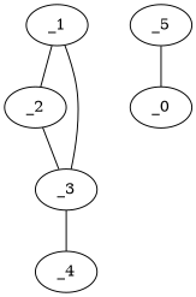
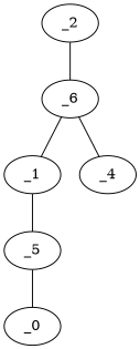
  graph {
    node [charge=0 chem=1 symbol="C  " x=3.7321 y=-0.25]
    edge [valence=1]
    _1 [x=2]
    _2 [x=2.866 y=0.25]
-   _3
+   _3 [label=_6]
    _4 [chem=5 symbol="S  " y=-1.25]
    _5 [chem=4 symbol="N  " x=4.5981 y=0.25]
    n6 [label=_0 x=4.5981 y=1.25]
-   _1 -- _2
+   _1 -- _5
    _2 -- _3
    _3 -- _1
    _3 -- _4 [valence=2]
    _5 -- n6
  }
